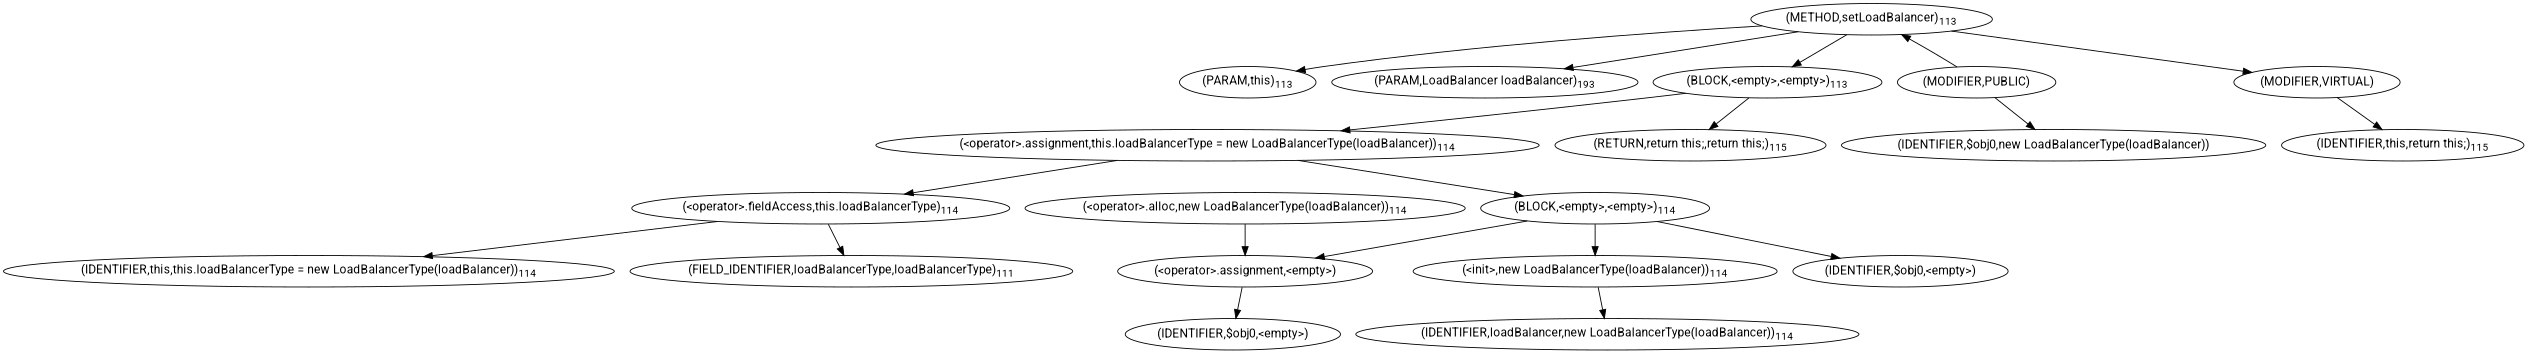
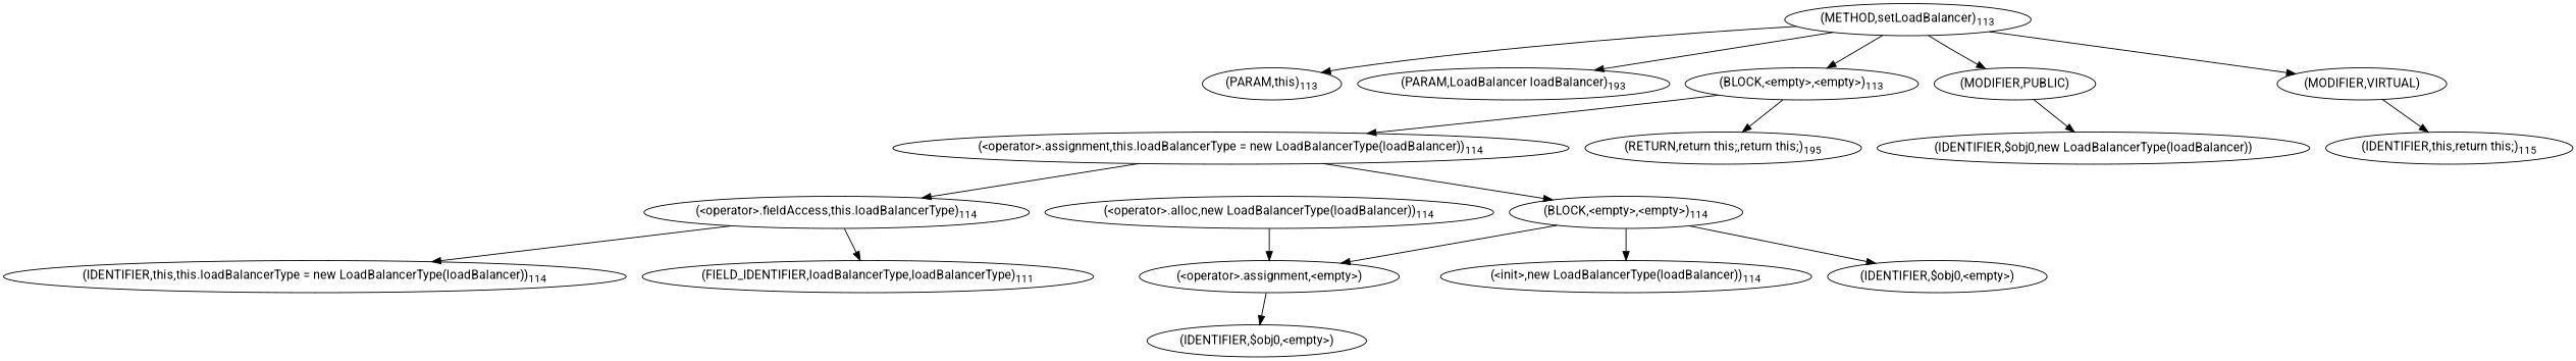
  digraph {
    fontname=Roboto
    node [fontname=Roboto]
    edge [fontname=Roboto]
    n1 [label=<(METHOD,setLoadBalancer)<SUB>113</SUB>>]
    n2 [label=<(PARAM,this)<SUB>113</SUB>>]
    n3 [label=<(PARAM,LoadBalancer loadBalancer)<SUB>193</SUB>>]
    n4 [label=<(BLOCK,&lt;empty&gt;,&lt;empty&gt;)<SUB>113</SUB>>]
    n5 [label=<(MODIFIER,PUBLIC)>]
    n6 [label=<(MODIFIER,VIRTUAL)>]
    n7 [label=<(&lt;operator&gt;.assignment,this.loadBalancerType = new LoadBalancerType(loadBalancer))<SUB>114</SUB>>]
-   n8 [label=<(RETURN,return this;,return this;)<SUB>115</SUB>>]
+   n8 [label=<(RETURN,return this;,return this;)<SUB>195</SUB>>]
    n9 [label=<(IDENTIFIER,$obj0,new LoadBalancerType(loadBalancer))>]
    n10 [label=<(IDENTIFIER,this,return this;)<SUB>115</SUB>>]
    n11 [label=<(&lt;operator&gt;.fieldAccess,this.loadBalancerType)<SUB>114</SUB>>]
    n12 [label=<(BLOCK,&lt;empty&gt;,&lt;empty&gt;)<SUB>114</SUB>>]
    n13 [label=<(IDENTIFIER,this,this.loadBalancerType = new LoadBalancerType(loadBalancer))<SUB>114</SUB>>]
    n14 [label=<(FIELD_IDENTIFIER,loadBalancerType,loadBalancerType)<SUB>111</SUB>>]
    n15 [label=<(&lt;operator&gt;.assignment,&lt;empty&gt;)>]
    n16 [label=<(&lt;init&gt;,new LoadBalancerType(loadBalancer))<SUB>114</SUB>>]
    n17 [label=<(IDENTIFIER,$obj0,&lt;empty&gt;)>]
    n18 [label=<(IDENTIFIER,$obj0,&lt;empty&gt;)>]
-   n19 [label=<(IDENTIFIER,loadBalancer,new LoadBalancerType(loadBalancer))<SUB>114</SUB>>]
    n20 [label=<(&lt;operator&gt;.alloc,new LoadBalancerType(loadBalancer))<SUB>114</SUB>>]
    n1 -> n2
    n1 -> n3
    n1 -> n4
-   n5 -> n1
+   n1 -> n5
    n1 -> n6
    n4 -> n7
    n4 -> n8
    n5 -> n9
    n6 -> n10
    n7 -> n11
    n7 -> n12
    n11 -> n13
    n11 -> n14
    n12 -> n15
    n12 -> n16
    n12 -> n17
    n15 -> n18
-   n16 -> n19
    n20 -> n15
  }
